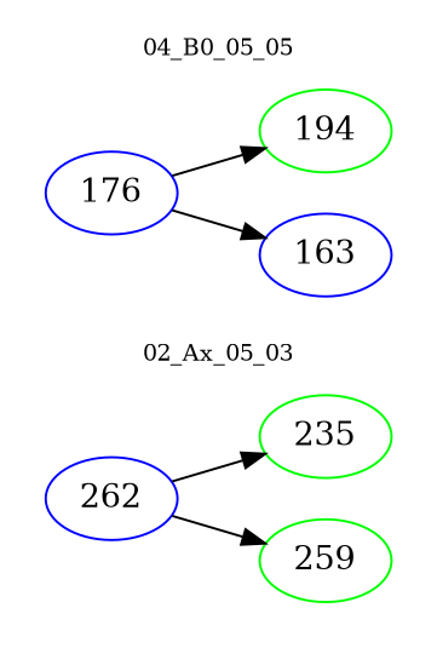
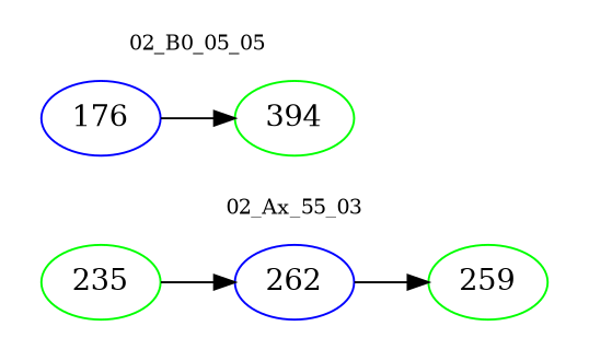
  digraph {
    rankdir=LR
    node [color=blue]
    edge [color=black]
    n1 [label=262]
    n2 [color=green label=259]
    n3 [color=green label=235]
    n4 [label=176]
-   n5 [label=163]
-   n6 [color=green label=194]
+   n6 [color=green label=394]
    subgraph cluster_1 {
      color=white
      fontsize=10
-     label="02_Ax_05_03"
+     label="02_Ax_55_03"
      n1
      n2
      n3
    }
    subgraph cluster_2 {
      color=white
      fontsize=10
-     label="04_B0_05_05"
+     label="02_B0_05_05"
      n4
-     n5
      n6
    }
    n1 -> n2
-   n1 -> n3
-   n4 -> n5
+   n3 -> n1
    n4 -> n6
  }
